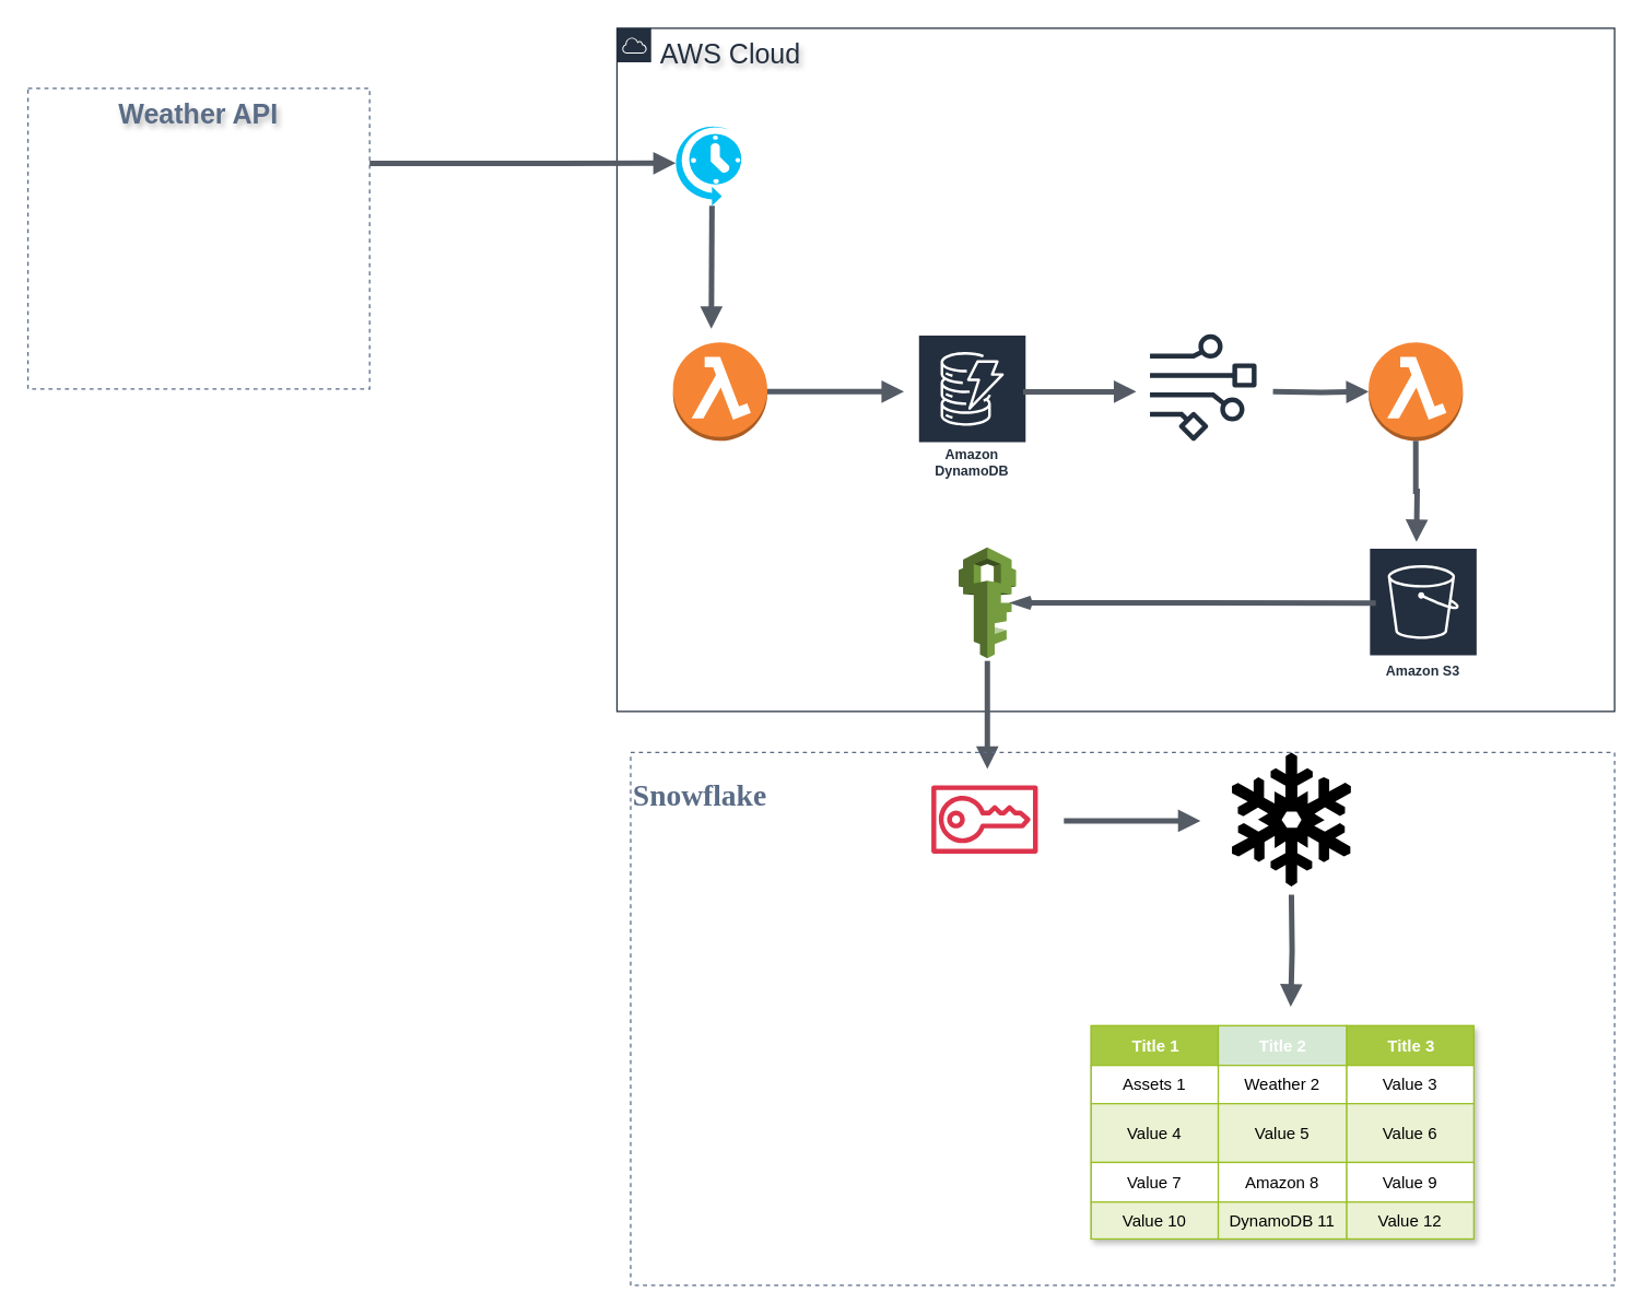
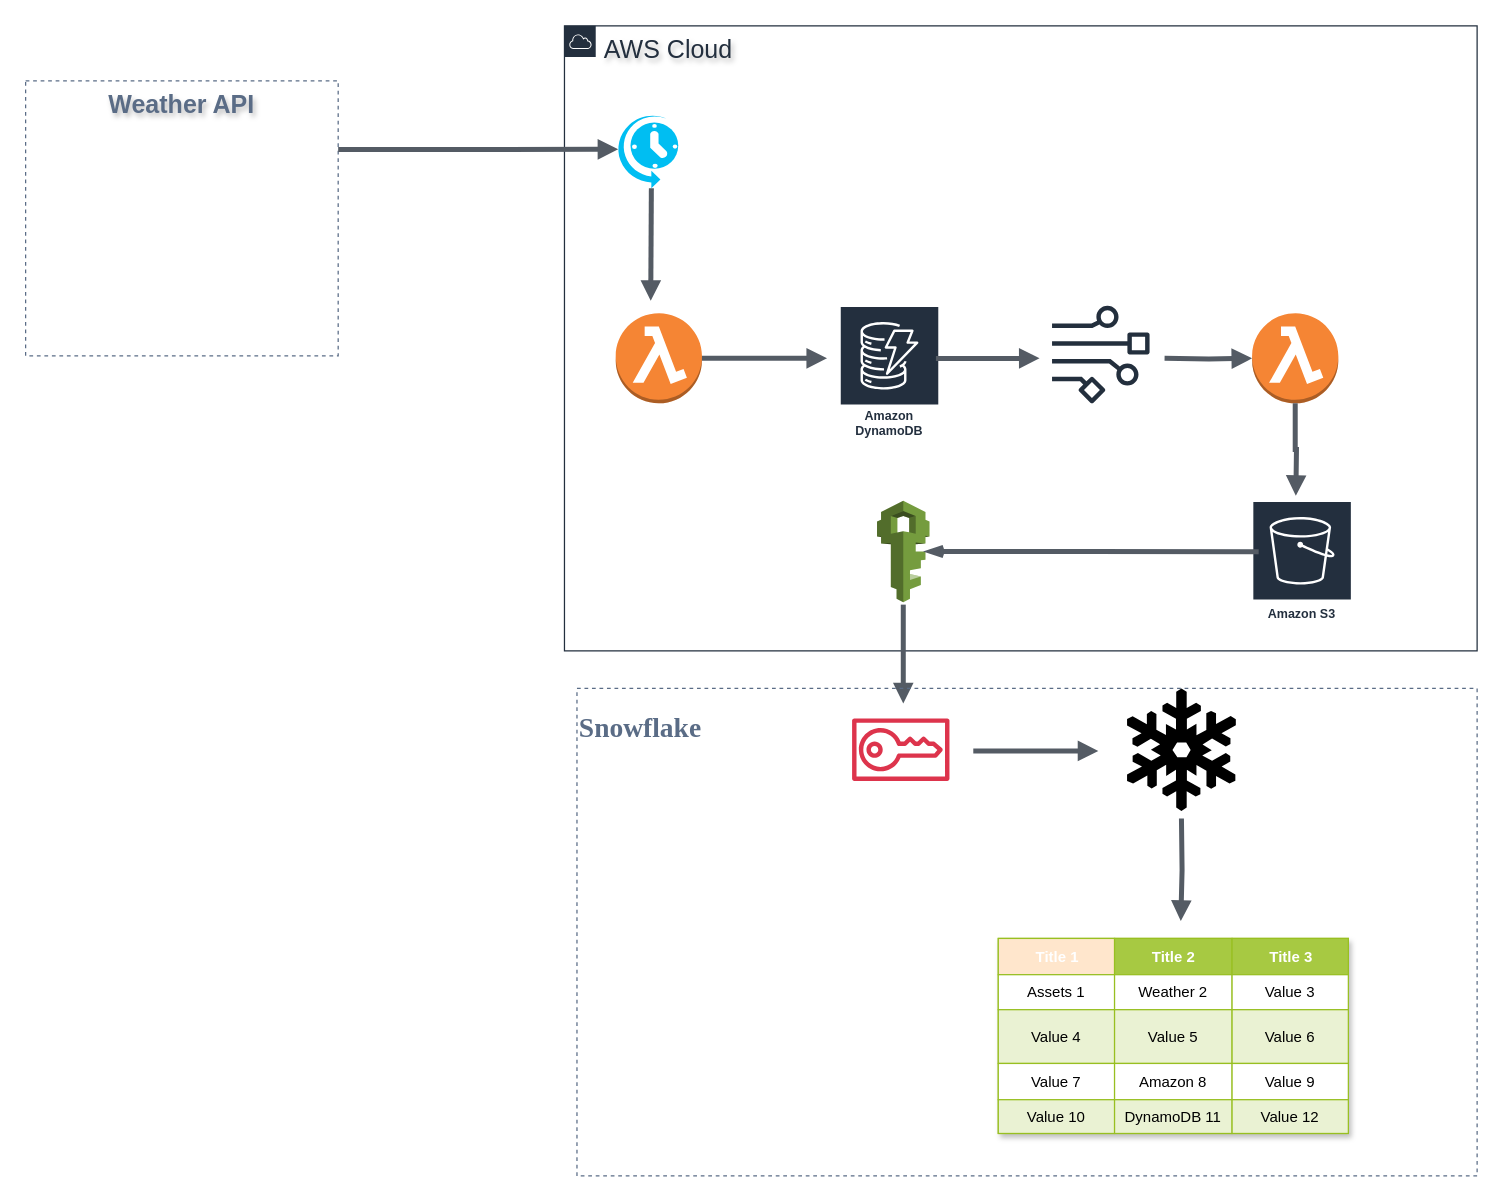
  <mxCell id="0" />
  <mxCell id="1" parent="0" />
  <mxCell id="2" value="AWS Cloud" style="points=[[0,0],[0.25,0],[0.5,0],[0.75,0],[1,0],[1,0.25],[1,0.5],[1,0.75],[1,1],[0.75,1],[0.5,1],[0.25,1],[0,1],[0,0.75],[0,0.5],[0,0.25]];outlineConnect=0;gradientColor=none;html=1;whiteSpace=wrap;fontSize=20;fontStyle=0;container=1;pointerEvents=0;collapsible=0;recursiveResize=0;shape=mxgraph.aws4.group;grIcon=mxgraph.aws4.group_aws_cloud;strokeColor=#232F3E;fillColor=none;verticalAlign=top;align=left;spacingLeft=30;fontColor=#232F3E;dashed=0;textShadow=1;" vertex="1" parent="1"><mxGeometry x="451" y="20" width="730" height="500" as="geometry" /></mxCell>
  <mxCell id="3" value="Amazon DynamoDB" style="sketch=0;outlineConnect=0;fontColor=#232F3E;gradientColor=none;strokeColor=#ffffff;fillColor=#232F3E;dashed=0;verticalLabelPosition=middle;verticalAlign=bottom;align=center;html=1;whiteSpace=wrap;fontSize=10;fontStyle=1;spacing=3;shape=mxgraph.aws4.productIcon;prIcon=mxgraph.aws4.dynamodb;" vertex="1" parent="2"><mxGeometry x="220" y="224" width="80" height="110" as="geometry" /></mxCell>
  <mxCell id="4" value="" style="sketch=0;outlineConnect=0;fontColor=#232F3E;gradientColor=none;fillColor=#232F3D;strokeColor=none;dashed=0;verticalLabelPosition=bottom;verticalAlign=top;align=center;html=1;fontSize=12;fontStyle=0;aspect=fixed;pointerEvents=1;shape=mxgraph.aws4.data_stream;" vertex="1" parent="2"><mxGeometry x="390" y="224" width="78" height="78" as="geometry" /></mxCell>
  <mxCell id="5" value="" style="verticalLabelPosition=bottom;html=1;verticalAlign=top;align=center;strokeColor=none;fillColor=#00BEF2;shape=mxgraph.azure.scheduler;pointerEvents=1;" vertex="1" parent="2"><mxGeometry x="41" y="70" width="50" height="60" as="geometry" /></mxCell>
  <mxCell id="6" value="Amazon S3" style="sketch=0;outlineConnect=0;fontColor=#232F3E;gradientColor=none;strokeColor=#ffffff;fillColor=#232F3E;dashed=0;verticalLabelPosition=middle;verticalAlign=bottom;align=center;html=1;whiteSpace=wrap;fontSize=10;fontStyle=1;spacing=3;shape=mxgraph.aws4.productIcon;prIcon=mxgraph.aws4.s3;" vertex="1" parent="2"><mxGeometry x="550" y="380" width="80" height="100" as="geometry" /></mxCell>
  <mxCell id="7" value="" style="outlineConnect=0;dashed=0;verticalLabelPosition=bottom;verticalAlign=top;align=center;html=1;shape=mxgraph.aws3.lambda_function;fillColor=#F58534;gradientColor=none;" vertex="1" parent="2"><mxGeometry x="550" y="230" width="69" height="72" as="geometry" /></mxCell>
  <mxCell id="8" value="" style="outlineConnect=0;dashed=0;verticalLabelPosition=bottom;verticalAlign=top;align=center;html=1;shape=mxgraph.aws3.lambda_function;fillColor=#F58534;gradientColor=none;" vertex="1" parent="2"><mxGeometry x="41" y="230" width="69" height="72" as="geometry" /></mxCell>
  <mxCell id="9" value="" style="outlineConnect=0;dashed=0;verticalLabelPosition=bottom;verticalAlign=top;align=center;html=1;shape=mxgraph.aws3.iam;fillColor=#759C3E;gradientColor=none;" vertex="1" parent="2"><mxGeometry x="250" y="380" width="42" height="81" as="geometry" /></mxCell>
  <mxCell id="10" value="" style="edgeStyle=orthogonalEdgeStyle;html=1;endArrow=none;elbow=vertical;startArrow=openThin;startFill=0;strokeColor=#545B64;rounded=0;exitX=0.92;exitY=0.5;exitDx=0;exitDy=0;exitPerimeter=0;entryX=0.066;entryY=0.407;entryDx=0;entryDy=0;entryPerimeter=0;strokeWidth=4;" edge="1" parent="2" source="9" target="6"><mxGeometry width="100" relative="1" as="geometry"><mxPoint x="280" y="450" as="sourcePoint" /><mxPoint x="450" y="421" as="targetPoint" /></mxGeometry></mxCell>
  <mxCell id="11" value="Assets" style="childLayout=tableLayout;recursiveResize=0;strokeColor=#98bf21;fillColor=#A7C942;shadow=1;" vertex="1" parent="1"><mxGeometry x="798" y="750" width="280" height="156" as="geometry" /></mxCell>
  <mxCell id="12" style="shape=tableRow;horizontal=0;startSize=0;swimlaneHead=0;swimlaneBody=0;top=0;left=0;bottom=0;right=0;dropTarget=0;collapsible=0;recursiveResize=0;expand=0;fontStyle=0;strokeColor=inherit;fillColor=#ffffff;" vertex="1" parent="11"><mxGeometry width="280" height="29" as="geometry" /></mxCell>
- <mxCell id="13" value="Title 1" style="connectable=0;recursiveResize=0;strokeColor=inherit;fillColor=#A7C942;align=center;fontStyle=1;fontColor=#FFFFFF;html=1;" vertex="1" parent="12"><mxGeometry width="93" height="29" as="geometry"><mxRectangle width="93" height="29" as="alternateBounds" /></mxGeometry></mxCell>
- <mxCell id="14" value="Title 2" style="connectable=0;recursiveResize=0;strokeColor=inherit;fillColor=#d5e8d4;align=center;fontStyle=1;fontColor=#FFFFFF;html=1;" vertex="1" parent="12"><mxGeometry x="93" width="94" height="29" as="geometry"><mxRectangle width="94" height="29" as="alternateBounds" /></mxGeometry></mxCell>
+ <mxCell id="13" value="Title 1" style="connectable=0;recursiveResize=0;strokeColor=inherit;fillColor=#ffe6cc;align=center;fontStyle=1;fontColor=#FFFFFF;html=1;" vertex="1" parent="12"><mxGeometry width="93" height="29" as="geometry"><mxRectangle width="93" height="29" as="alternateBounds" /></mxGeometry></mxCell>
+ <mxCell id="14" value="Title 2" style="connectable=0;recursiveResize=0;strokeColor=inherit;fillColor=#A7C942;align=center;fontStyle=1;fontColor=#FFFFFF;html=1;" vertex="1" parent="12"><mxGeometry x="93" width="94" height="29" as="geometry"><mxRectangle width="94" height="29" as="alternateBounds" /></mxGeometry></mxCell>
  <mxCell id="15" value="Title 3" style="connectable=0;recursiveResize=0;strokeColor=inherit;fillColor=#A7C942;align=center;fontStyle=1;fontColor=#FFFFFF;html=1;" vertex="1" parent="12"><mxGeometry x="187" width="93" height="29" as="geometry"><mxRectangle width="93" height="29" as="alternateBounds" /></mxGeometry></mxCell>
  <mxCell id="16" value="" style="shape=tableRow;horizontal=0;startSize=0;swimlaneHead=0;swimlaneBody=0;top=0;left=0;bottom=0;right=0;dropTarget=0;collapsible=0;recursiveResize=0;expand=0;fontStyle=0;strokeColor=inherit;fillColor=#ffffff;" vertex="1" parent="11"><mxGeometry y="29" width="280" height="28" as="geometry" /></mxCell>
  <mxCell id="17" value="Assets 1" style="connectable=0;recursiveResize=0;strokeColor=inherit;fillColor=inherit;align=center;whiteSpace=wrap;html=1;" vertex="1" parent="16"><mxGeometry width="93" height="28" as="geometry"><mxRectangle width="93" height="28" as="alternateBounds" /></mxGeometry></mxCell>
  <mxCell id="18" value="Weather 2" style="connectable=0;recursiveResize=0;strokeColor=inherit;fillColor=inherit;align=center;whiteSpace=wrap;html=1;" vertex="1" parent="16"><mxGeometry x="93" width="94" height="28" as="geometry"><mxRectangle width="94" height="28" as="alternateBounds" /></mxGeometry></mxCell>
  <mxCell id="19" value="Value 3" style="connectable=0;recursiveResize=0;strokeColor=inherit;fillColor=inherit;align=center;whiteSpace=wrap;html=1;" vertex="1" parent="16"><mxGeometry x="187" width="93" height="28" as="geometry"><mxRectangle width="93" height="28" as="alternateBounds" /></mxGeometry></mxCell>
  <mxCell id="20" value="" style="shape=tableRow;horizontal=0;startSize=0;swimlaneHead=0;swimlaneBody=0;top=0;left=0;bottom=0;right=0;dropTarget=0;collapsible=0;recursiveResize=0;expand=0;fontStyle=1;strokeColor=inherit;fillColor=#EAF2D3;" vertex="1" parent="11"><mxGeometry y="57" width="280" height="43" as="geometry" /></mxCell>
  <mxCell id="21" value="Value 4" style="connectable=0;recursiveResize=0;strokeColor=inherit;fillColor=inherit;whiteSpace=wrap;html=1;" vertex="1" parent="20"><mxGeometry width="93" height="43" as="geometry"><mxRectangle width="93" height="43" as="alternateBounds" /></mxGeometry></mxCell>
  <mxCell id="22" value="Value 5" style="connectable=0;recursiveResize=0;strokeColor=inherit;fillColor=inherit;whiteSpace=wrap;html=1;" vertex="1" parent="20"><mxGeometry x="93" width="94" height="43" as="geometry"><mxRectangle width="94" height="43" as="alternateBounds" /></mxGeometry></mxCell>
  <mxCell id="23" value="Value 6" style="connectable=0;recursiveResize=0;strokeColor=inherit;fillColor=inherit;whiteSpace=wrap;html=1;" vertex="1" parent="20"><mxGeometry x="187" width="93" height="43" as="geometry"><mxRectangle width="93" height="43" as="alternateBounds" /></mxGeometry></mxCell>
  <mxCell id="24" value="" style="shape=tableRow;horizontal=0;startSize=0;swimlaneHead=0;swimlaneBody=0;top=0;left=0;bottom=0;right=0;dropTarget=0;collapsible=0;recursiveResize=0;expand=0;fontStyle=0;strokeColor=inherit;fillColor=#ffffff;" vertex="1" parent="11"><mxGeometry y="100" width="280" height="29" as="geometry" /></mxCell>
  <mxCell id="25" value="Value 7" style="connectable=0;recursiveResize=0;strokeColor=inherit;fillColor=inherit;fontStyle=0;align=center;whiteSpace=wrap;html=1;" vertex="1" parent="24"><mxGeometry width="93" height="29" as="geometry"><mxRectangle width="93" height="29" as="alternateBounds" /></mxGeometry></mxCell>
  <mxCell id="26" value="Amazon 8" style="connectable=0;recursiveResize=0;strokeColor=inherit;fillColor=inherit;fontStyle=0;align=center;whiteSpace=wrap;html=1;" vertex="1" parent="24"><mxGeometry x="93" width="94" height="29" as="geometry"><mxRectangle width="94" height="29" as="alternateBounds" /></mxGeometry></mxCell>
  <mxCell id="27" value="Value 9" style="connectable=0;recursiveResize=0;strokeColor=inherit;fillColor=inherit;fontStyle=0;align=center;whiteSpace=wrap;html=1;" vertex="1" parent="24"><mxGeometry x="187" width="93" height="29" as="geometry"><mxRectangle width="93" height="29" as="alternateBounds" /></mxGeometry></mxCell>
  <mxCell id="28" value="" style="shape=tableRow;horizontal=0;startSize=0;swimlaneHead=0;swimlaneBody=0;top=0;left=0;bottom=0;right=0;dropTarget=0;collapsible=0;recursiveResize=0;expand=0;fontStyle=1;strokeColor=inherit;fillColor=#EAF2D3;" vertex="1" parent="11"><mxGeometry y="129" width="280" height="27" as="geometry" /></mxCell>
  <mxCell id="29" value="Value 10" style="connectable=0;recursiveResize=0;strokeColor=inherit;fillColor=inherit;whiteSpace=wrap;html=1;" vertex="1" parent="28"><mxGeometry width="93" height="27" as="geometry"><mxRectangle width="93" height="27" as="alternateBounds" /></mxGeometry></mxCell>
  <mxCell id="30" value="DynamoDB 11" style="connectable=0;recursiveResize=0;strokeColor=inherit;fillColor=inherit;whiteSpace=wrap;html=1;" vertex="1" parent="28"><mxGeometry x="93" width="94" height="27" as="geometry"><mxRectangle width="94" height="27" as="alternateBounds" /></mxGeometry></mxCell>
  <mxCell id="31" value="Value 12" style="connectable=0;recursiveResize=0;strokeColor=inherit;fillColor=inherit;whiteSpace=wrap;html=1;" vertex="1" parent="28"><mxGeometry x="187" width="93" height="27" as="geometry"><mxRectangle width="93" height="27" as="alternateBounds" /></mxGeometry></mxCell>
  <mxCell id="32" value="" style="shape=mxgraph.signs.nature.snowflake;html=1;pointerEvents=1;fillColor=#000000;strokeColor=none;verticalLabelPosition=bottom;verticalAlign=top;align=center;" vertex="1" parent="1"><mxGeometry x="901" y="550" width="87" height="98" as="geometry" /></mxCell>
  <mxCell id="33" value="" style="sketch=0;outlineConnect=0;fontColor=#232F3E;gradientColor=none;fillColor=#DD344C;strokeColor=none;dashed=0;verticalLabelPosition=bottom;verticalAlign=top;align=center;html=1;fontSize=12;fontStyle=0;aspect=fixed;pointerEvents=1;shape=mxgraph.aws4.sts;" vertex="1" parent="1"><mxGeometry x="681" y="574" width="78" height="50" as="geometry" /></mxCell>
  <mxCell id="34" value="" style="shape=image;html=1;verticalAlign=top;verticalLabelPosition=bottom;labelBackgroundColor=#ffffff;imageAspect=0;aspect=fixed;image=https://cdn3.iconfinder.com/data/icons/weather-free-2/32/Weather_Free_Outline_day-cloud-weather-cloudy-sky-128.png" vertex="1" parent="1"><mxGeometry x="81" y="110" width="128" height="128" as="geometry" /></mxCell>
  <mxCell id="35" value="Weather API" style="fillColor=none;strokeColor=#5A6C86;dashed=1;verticalAlign=top;fontStyle=1;fontColor=#5A6C86;whiteSpace=wrap;html=1;textShadow=1;fontSize=20;labelBorderColor=none;labelBackgroundColor=none;" vertex="1" parent="1"><mxGeometry x="20" y="64" width="250" height="220" as="geometry" /></mxCell>
  <mxCell id="36" value="" style="edgeStyle=orthogonalEdgeStyle;html=1;endArrow=block;elbow=vertical;startArrow=none;endFill=1;strokeColor=#545B64;rounded=0;exitX=1;exitY=0.25;exitDx=0;exitDy=0;entryX=0.04;entryY=0.48;entryDx=0;entryDy=0;entryPerimeter=0;strokeWidth=4;" edge="1" parent="1" source="35" target="5"><mxGeometry width="100" relative="1" as="geometry"><mxPoint x="731" y="470" as="sourcePoint" /><mxPoint x="831" y="470" as="targetPoint" /></mxGeometry></mxCell>
  <mxCell id="37" value="" style="edgeStyle=orthogonalEdgeStyle;html=1;endArrow=block;elbow=vertical;startArrow=none;endFill=1;strokeColor=#545B64;rounded=0;exitX=1;exitY=0.5;exitDx=0;exitDy=0;exitPerimeter=0;strokeWidth=4;" edge="1" parent="1" source="8"><mxGeometry width="100" relative="1" as="geometry"><mxPoint x="731" y="470" as="sourcePoint" /><mxPoint x="661" y="286" as="targetPoint" /></mxGeometry></mxCell>
  <mxCell id="38" value="" style="edgeStyle=orthogonalEdgeStyle;html=1;endArrow=block;elbow=vertical;startArrow=none;endFill=1;strokeColor=#545B64;rounded=0;exitX=0.964;exitY=0.383;exitDx=0;exitDy=0;exitPerimeter=0;strokeWidth=4;" edge="1" parent="1" source="3"><mxGeometry width="100" relative="1" as="geometry"><mxPoint x="731" y="470" as="sourcePoint" /><mxPoint x="831" y="286" as="targetPoint" /></mxGeometry></mxCell>
  <mxCell id="39" value="" style="edgeStyle=orthogonalEdgeStyle;html=1;endArrow=block;elbow=vertical;startArrow=none;endFill=1;strokeColor=#545B64;rounded=0;entryX=0;entryY=0.5;entryDx=0;entryDy=0;entryPerimeter=0;strokeWidth=4;" edge="1" parent="1" target="7"><mxGeometry width="100" relative="1" as="geometry"><mxPoint x="931" y="286" as="sourcePoint" /><mxPoint x="831" y="470" as="targetPoint" /></mxGeometry></mxCell>
  <mxCell id="40" value="" style="edgeStyle=orthogonalEdgeStyle;html=1;endArrow=block;elbow=vertical;startArrow=none;endFill=1;strokeColor=#545B64;rounded=0;exitX=0.57;exitY=1;exitDx=0;exitDy=0;exitPerimeter=0;strokeWidth=4;" edge="1" parent="1" source="5"><mxGeometry width="100" relative="1" as="geometry"><mxPoint x="731" y="470" as="sourcePoint" /><mxPoint x="520" y="240" as="targetPoint" /></mxGeometry></mxCell>
  <mxCell id="41" value="" style="edgeStyle=orthogonalEdgeStyle;html=1;endArrow=block;elbow=vertical;startArrow=none;endFill=1;strokeColor=#545B64;rounded=0;exitX=0.5;exitY=1;exitDx=0;exitDy=0;exitPerimeter=0;strokeWidth=4;" edge="1" parent="1" source="7"><mxGeometry width="100" relative="1" as="geometry"><mxPoint x="731" y="470" as="sourcePoint" /><mxPoint x="1036" y="396" as="targetPoint" /></mxGeometry></mxCell>
  <mxCell id="42" value="" style="edgeStyle=orthogonalEdgeStyle;html=1;endArrow=block;elbow=vertical;startArrow=none;endFill=1;strokeColor=#545B64;rounded=0;strokeWidth=4;" edge="1" parent="1"><mxGeometry width="100" relative="1" as="geometry"><mxPoint x="778" y="600" as="sourcePoint" /><mxPoint x="878" y="600" as="targetPoint" /></mxGeometry></mxCell>
  <mxCell id="43" value="" style="edgeStyle=orthogonalEdgeStyle;html=1;endArrow=block;elbow=vertical;startArrow=none;endFill=1;strokeColor=#545B64;rounded=0;exitX=0.5;exitY=1;exitDx=0;exitDy=0;exitPerimeter=0;strokeWidth=4;" edge="1" parent="1"><mxGeometry width="100" relative="1" as="geometry"><mxPoint x="944.5" y="654" as="sourcePoint" /><mxPoint x="944" y="736" as="targetPoint" /></mxGeometry></mxCell>
  <mxCell id="44" value="" style="edgeStyle=orthogonalEdgeStyle;html=1;endArrow=block;elbow=vertical;startArrow=none;endFill=1;strokeColor=#545B64;rounded=0;exitX=0.5;exitY=1;exitDx=0;exitDy=0;exitPerimeter=0;strokeWidth=4;" edge="1" parent="1"><mxGeometry width="100" relative="1" as="geometry"><mxPoint x="722" y="483" as="sourcePoint" /><mxPoint x="722" y="562" as="targetPoint" /></mxGeometry></mxCell>
  <mxCell id="45" value="&lt;p&gt;&lt;font face=&quot;Lucida Console&quot; style=&quot;font-size: 22px;&quot;&gt;&lt;b style=&quot;&quot;&gt;Snowflake&lt;/b&gt;&lt;/font&gt;&lt;/p&gt;" style="fillColor=none;strokeColor=#5A6C86;dashed=1;verticalAlign=top;fontStyle=0;fontColor=#5A6C86;whiteSpace=wrap;html=1;align=left;" vertex="1" parent="1"><mxGeometry x="461" y="550" width="720" height="390" as="geometry" /></mxCell>
